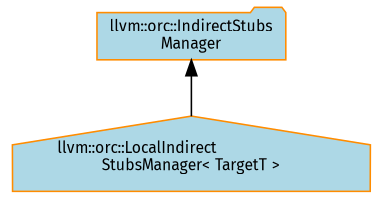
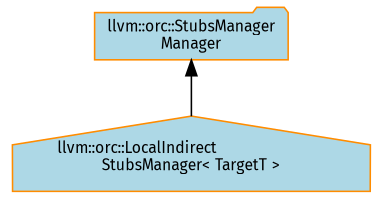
  digraph {
    fontname="Fira Sans"
    node [color=darkorange fillcolor=lightblue fontname="Fira Sans" fontsize=10 style=filled]
    n1 [fontcolor=black height=0.2 label="llvm::orc::LocalIndirect\lStubsManager\< TargetT \>" shape=house width=0.4]
-   n2 [height=0.2 label="llvm::orc::IndirectStubs\lManager" shape=folder width=0.4]
+   n2 [height=0.2 label="llvm::orc::StubsManager\lManager" shape=folder width=0.4]
    n2 -> n1 [color=black dir=back fontname="Fira Sans" fontsize=10 labelfontname=Helvetica labelfontsize=10 style=solid]
  }
